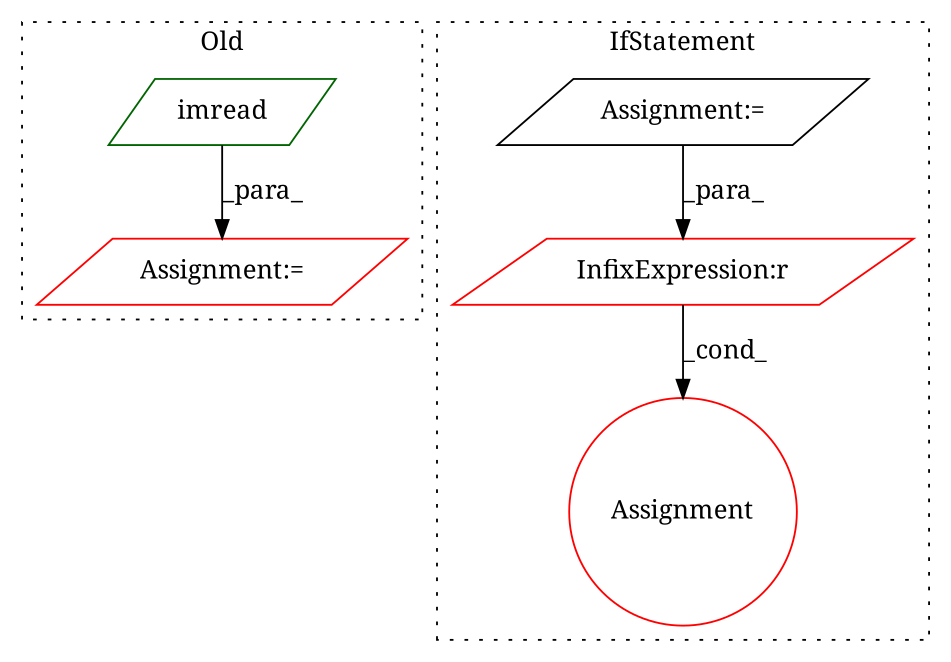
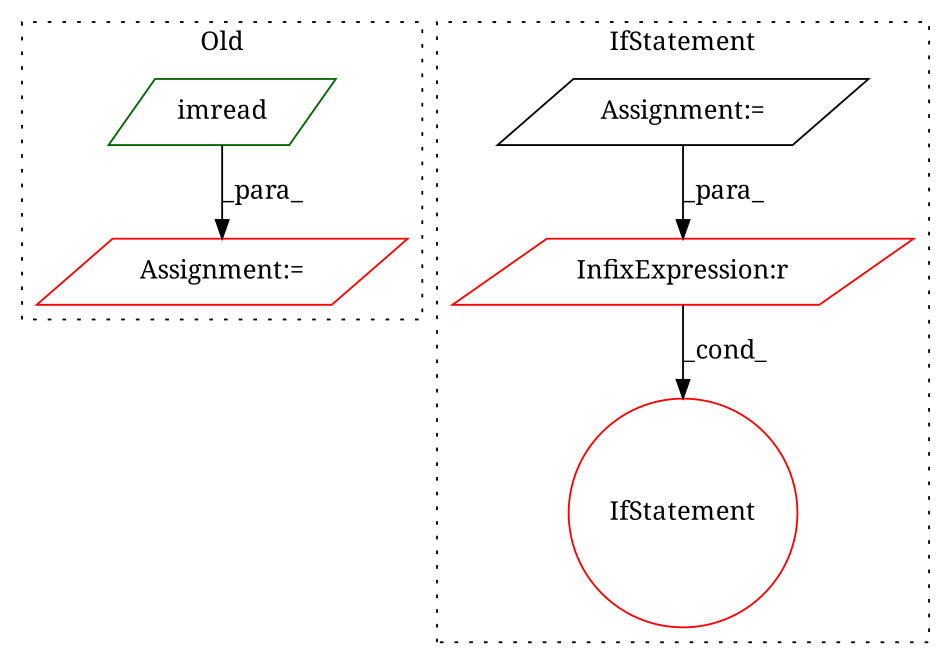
  digraph {
    fontname="Noto Serif"
    node [a=7 color=red fontname="Noto Serif" shape=parallelogram]
    edge [fontname="Noto Serif"]
    n1 [a=32 color=darkgreen l="7,1" label=imread s="893,908"]
    n2 [l="77,2" label="Assignment:=" s="919,1054"]
-   n3 [a=25 l="4,2" label=Assignment s="1390,1408" shape=circle]
+   n3 [a=25 l="4,2" label=IfStatement s="1390,1408" shape=circle]
    n4 [a=27 l=4 label="InfixExpression:r" s=1403]
    n5 [color=black l=1 label="Assignment:=" s=1359]
    subgraph cluster_1 {
      label=Old
      style=dotted
      n1
      n2
    }
    subgraph cluster_2 {
      label=IfStatement
      style=dotted
      n3
      n4
      n5
    }
    n1 -> n2 [label=_para_]
    n4 -> n3 [label=_cond_]
    n5 -> n4 [label=_para_]
  }
